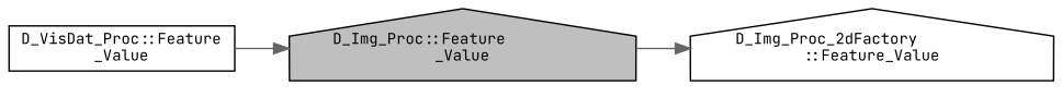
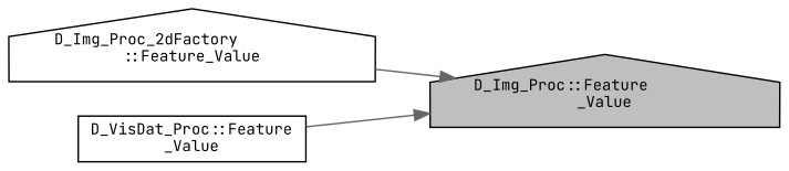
  digraph {
    fontname="JetBrains Mono"
    rankdir=RL
    node [color=black fillcolor=white fontname="JetBrains Mono" fontsize=10 shape=house style=filled]
    edge [color=gray40 dir=back fontname="JetBrains Mono" fontsize=10 labelfontname=Helvetica labelfontsize=10 style=solid]
    n1 [fillcolor=grey75 fontcolor=black height=0.2 label="D_Img_Proc::Feature\l_Value" width=0.4]
    n2 [height=0.2 label="D_Img_Proc_2dFactory\l::Feature_Value" width=0.4]
    n3 [height=0.2 label="D_VisDat_Proc::Feature\l_Value" shape=box width=0.4]
-   n2 -> n1
+   n1 -> n2
    n1 -> n3
  }
